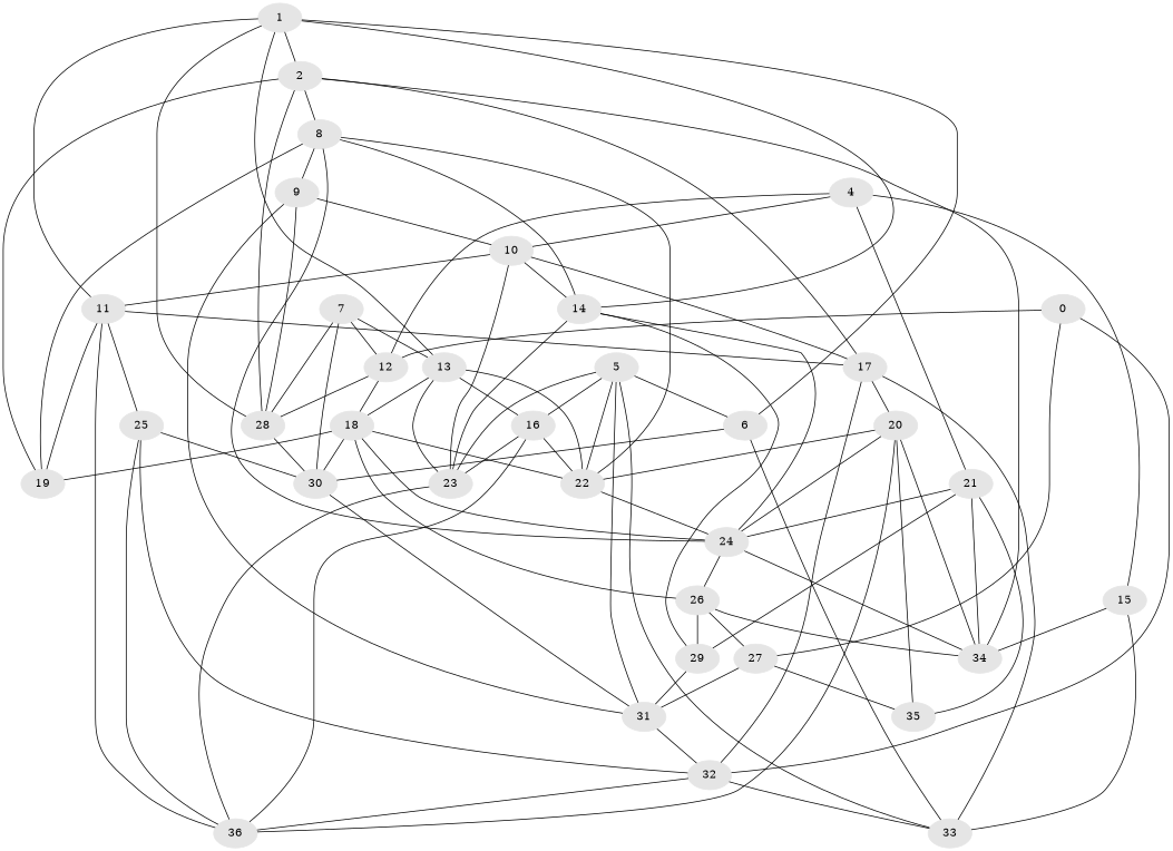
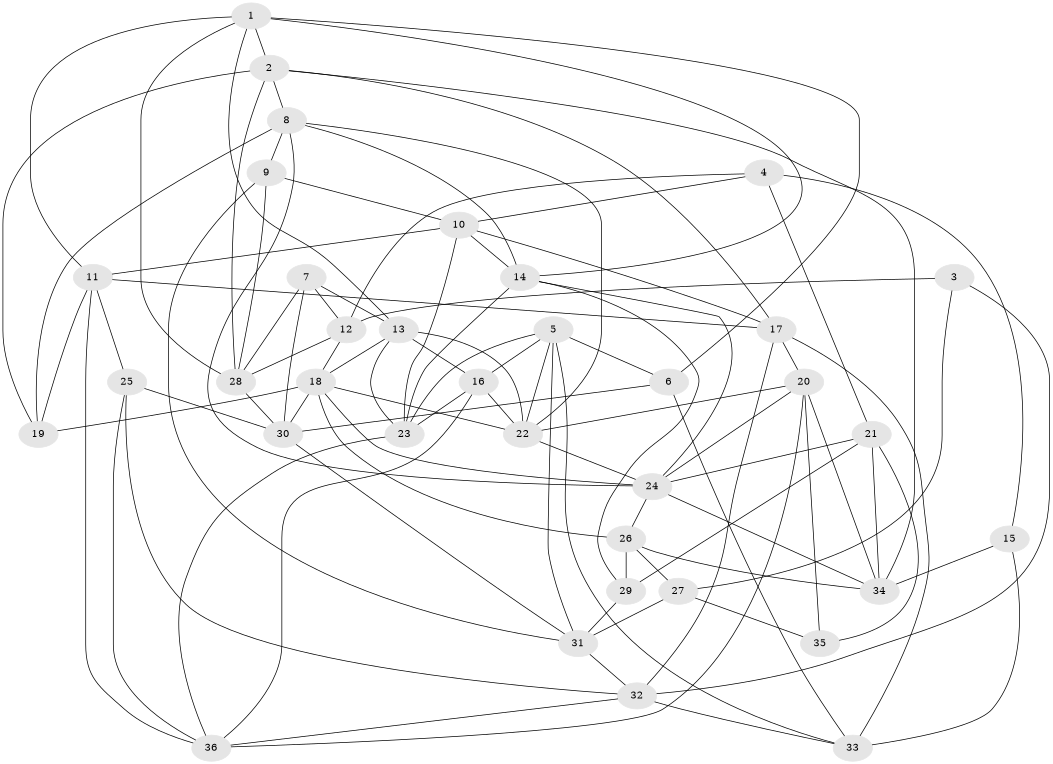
  graph {
    node [color=gray90 style=filled]
    edge [weight=1.0]
    1
    2
    6
    11
    13
    14
    28
    8
    17
    19
    34
    33
    30
    25
    36
    16
    22
    23
    18
    24
    29
    9
    32
    20
-   3 [label=0]
+   3
    12
    27
    31
    35
    4
    10
    15
    21
    5
    7
    26
    1 -- 2
    1 -- 6
    1 -- 11
    1 -- 13
    1 -- 14
    1 -- 28
    2 -- 28
    2 -- 8
    2 -- 17
    2 -- 19
    2 -- 34
    6 -- 33
    6 -- 30
    11 -- 17
    11 -- 19
    11 -- 25
    11 -- 36
    13 -- 16
    13 -- 22
    13 -- 23
    13 -- 18
    14 -- 23
    14 -- 24
    14 -- 29
    28 -- 30
    8 -- 14
    8 -- 19
    8 -- 22
    8 -- 24
    8 -- 9
    17 -- 33
    17 -- 32
    17 -- 20
    30 -- 31
    25 -- 30
    25 -- 36
    25 -- 32
    16 -- 36
    16 -- 22 [weight=2.0]
    16 -- 23
    22 -- 24
    23 -- 36
    18 -- 19
    18 -- 30
    18 -- 22
    18 -- 24
    18 -- 26 [weight=2.0]
    24 -- 34
    24 -- 26
    29 -- 31
    9 -- 28
    9 -- 31
    9 -- 10
    32 -- 33
    32 -- 36
    20 -- 34
    20 -- 36
    20 -- 22
    20 -- 24
    20 -- 35
    3 -- 32
    3 -- 12
    3 -- 27 [weight=2.0]
    12 -- 28
    12 -- 18
    27 -- 31
    27 -- 35 [weight=2.0]
    31 -- 32
    4 -- 12 [weight=2.0]
    4 -- 10
    4 -- 15
    4 -- 21 [weight=2.0]
    10 -- 11
    10 -- 14
    10 -- 17
    10 -- 23
    15 -- 34
    15 -- 33 [weight=2.0]
    21 -- 34
    21 -- 24
    21 -- 29
    21 -- 35
    5 -- 6
    5 -- 33
    5 -- 16
    5 -- 22
    5 -- 23
    5 -- 31
    7 -- 13
    7 -- 28
    7 -- 30
    7 -- 12
    26 -- 34
    26 -- 29
    26 -- 27
  }
